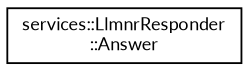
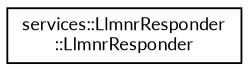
  digraph {
    rankdir=LR
    fontname=Lato
-   n1 [color=black fillcolor=white fontname=Lato fontsize=10 height=0.2 label="services::LlmnrResponder\l::Answer" shape=record style=filled width=0.4]
+   n1 [color=black fillcolor=white fontname=Lato fontsize=10 height=0.2 label="services::LlmnrResponder\l::LlmnrResponder" shape=record style=filled width=0.4]
  }
